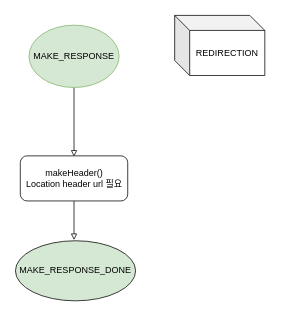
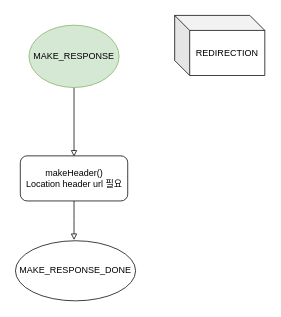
  <mxCell id="0" />
  <mxCell id="1" parent="0" />
  <mxCell id="2" style="edgeStyle=orthogonalEdgeStyle;rounded=0;orthogonalLoop=1;jettySize=auto;html=1;endArrow=block;endFill=0;" edge="1" parent="1" source="3"><mxGeometry relative="1" as="geometry"><mxPoint x="98" y="208" as="targetPoint" /></mxGeometry></mxCell>
  <mxCell id="3" value="MAKE_RESPONSE" style="ellipse;whiteSpace=wrap;html=1;fillColor=#d5e8d4;strokeColor=#82b366;" vertex="1" parent="1"><mxGeometry x="38" y="33" width="120" height="83" as="geometry" /></mxCell>
  <mxCell id="4" value="REDIRECTION" style="shape=cube;whiteSpace=wrap;html=1;boundedLbl=1;backgroundOutline=1;darkOpacity=0.05;darkOpacity2=0.1;" vertex="1" parent="1"><mxGeometry x="232" y="20" width="120" height="80" as="geometry" /></mxCell>
  <mxCell id="5" style="edgeStyle=orthogonalEdgeStyle;rounded=0;orthogonalLoop=1;jettySize=auto;html=1;endArrow=block;endFill=0;" edge="1" parent="1" source="6"><mxGeometry relative="1" as="geometry"><mxPoint x="98" y="319" as="targetPoint" /></mxGeometry></mxCell>
  <mxCell id="6" value="makeHeader()&lt;br&gt;Location header url 필요" style="rounded=1;whiteSpace=wrap;html=1;shadow=0;" vertex="1" parent="1"><mxGeometry x="26.5" y="207" width="143" height="60" as="geometry" /></mxCell>
- <mxCell id="7" value="MAKE_RESPONSE_DONE&lt;br&gt;" style="ellipse;whiteSpace=wrap;html=1;shadow=0;fillColor=#d5e8d4;" vertex="1" parent="1"><mxGeometry x="20" y="320" width="160" height="80" as="geometry" /></mxCell>
+ <mxCell id="7" value="MAKE_RESPONSE_DONE&lt;br&gt;" style="ellipse;whiteSpace=wrap;html=1;shadow=0;" vertex="1" parent="1"><mxGeometry x="20" y="320" width="160" height="80" as="geometry" /></mxCell>
